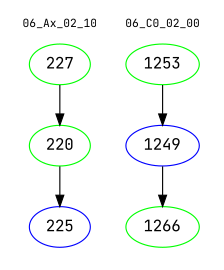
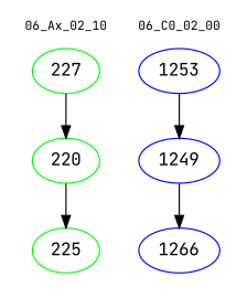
  digraph {
    fontname="JetBrains Mono"
    node [color=green fontname="JetBrains Mono"]
    edge [color=black fontname="JetBrains Mono"]
    n1 [label=227]
    n2 [label=220]
-   n3 [color=blue label=225]
-   n4 [label=1253]
+   n3 [label=225]
+   n4 [color=blue label=1253]
    n5 [color=blue label=1249]
-   n6 [label=1266]
+   n6 [color=blue label=1266]
    subgraph cluster_1 {
      color=white
      fontsize=10
      label="06_Ax_02_10"
      n1
      n2
      n3
    }
    subgraph cluster_2 {
      color=white
      fontsize=10
      label="06_C0_02_00"
      n4
      n5
      n6
    }
    n1 -> n2
    n2 -> n3
    n4 -> n5
    n5 -> n6
  }
